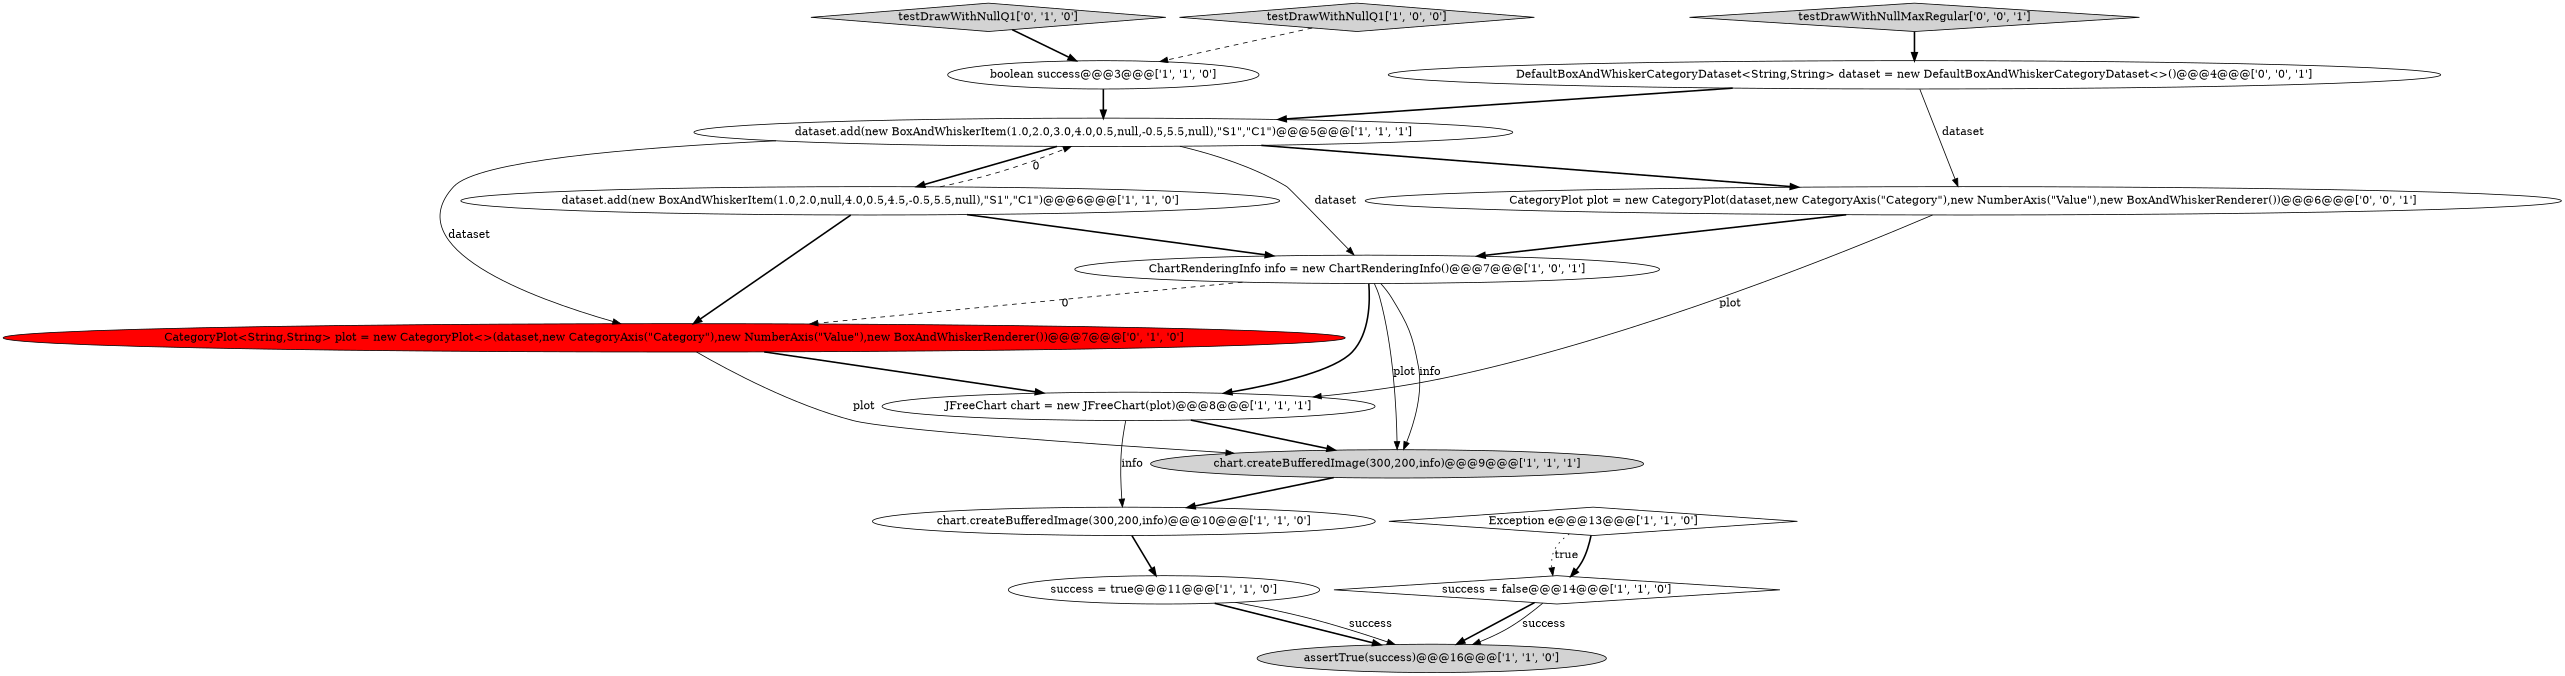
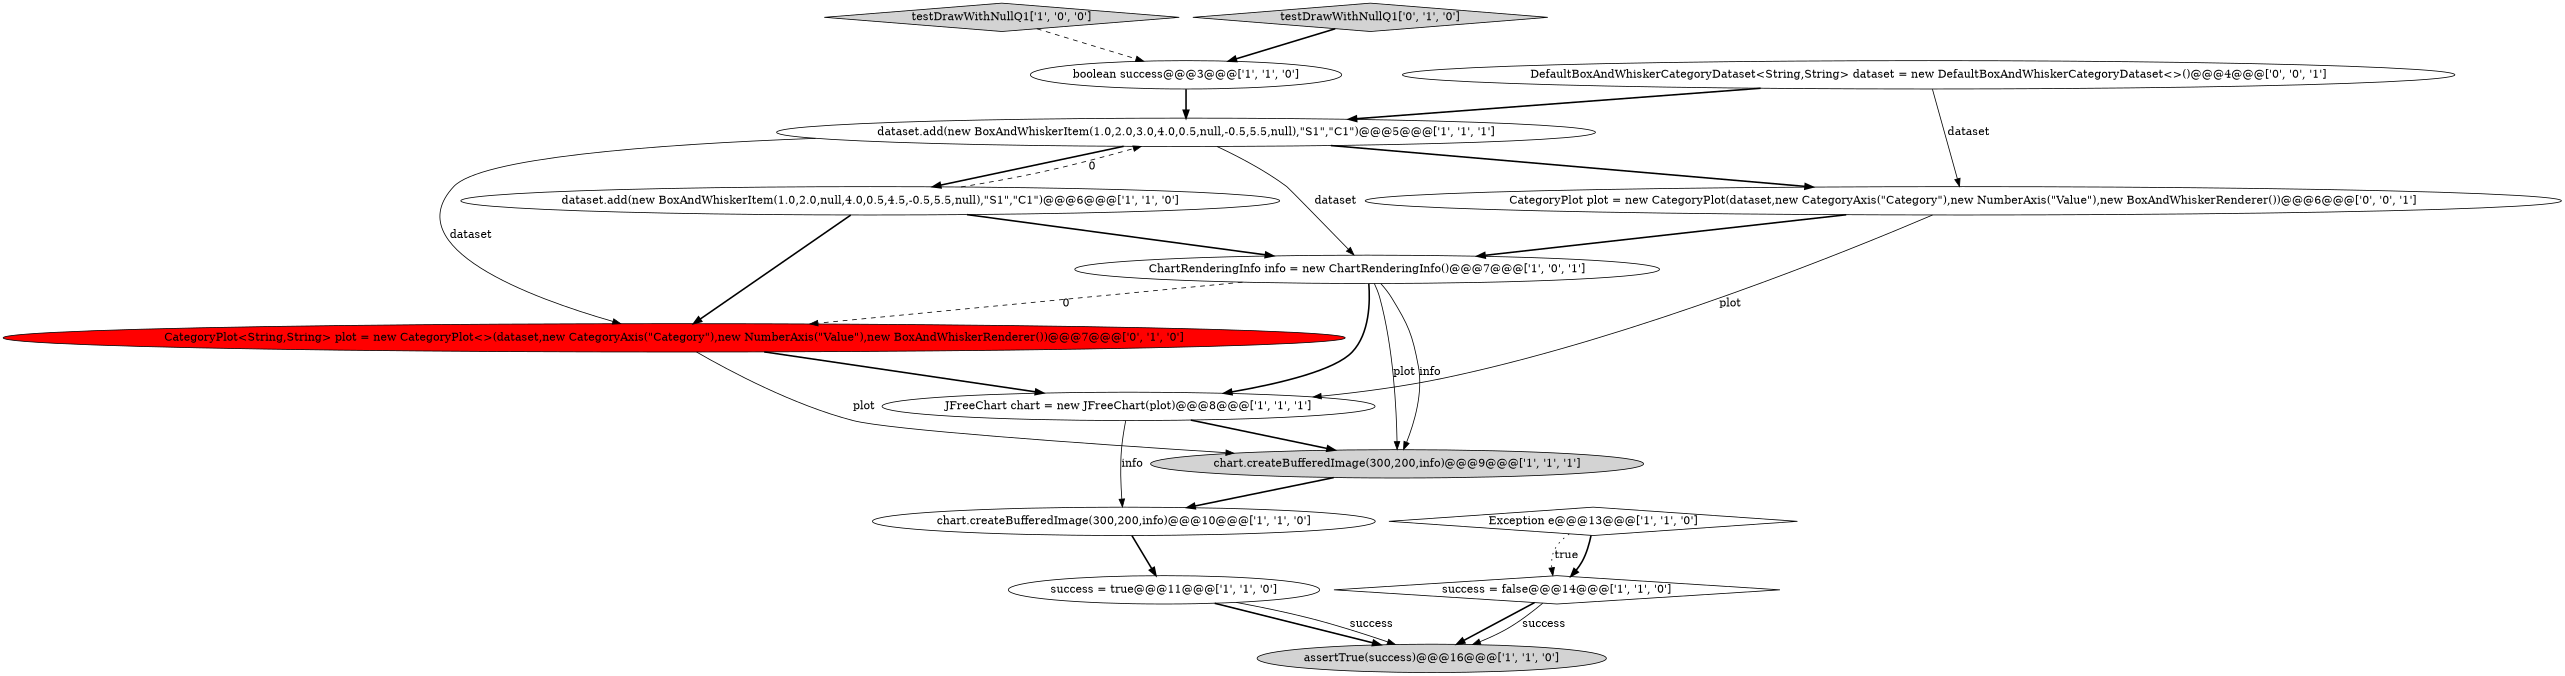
  digraph {
    node [fillcolor=white shape=ellipse style=filled]
    edge [style=bold]
    n1 [label="boolean success@@@3@@@['1', '1', '0']"]
    n2 [label="dataset.add(new BoxAndWhiskerItem(1.0,2.0,3.0,4.0,0.5,null,-0.5,5.5,null),\"S1\",\"C1\")@@@5@@@['1', '1', '1']"]
    n3 [label="ChartRenderingInfo info = new ChartRenderingInfo()@@@7@@@['1', '0', '1']"]
    n4 [fillcolor=red label="CategoryPlot<String,String> plot = new CategoryPlot<>(dataset,new CategoryAxis(\"Category\"),new NumberAxis(\"Value\"),new BoxAndWhiskerRenderer())@@@7@@@['0', '1', '0']"]
    n5 [label="dataset.add(new BoxAndWhiskerItem(1.0,2.0,null,4.0,0.5,4.5,-0.5,5.5,null),\"S1\",\"C1\")@@@6@@@['1', '1', '0']"]
    n6 [label="CategoryPlot plot = new CategoryPlot(dataset,new CategoryAxis(\"Category\"),new NumberAxis(\"Value\"),new BoxAndWhiskerRenderer())@@@6@@@['0', '0', '1']"]
    n7 [label="JFreeChart chart = new JFreeChart(plot)@@@8@@@['1', '1', '1']"]
    n8 [fillcolor=lightgray label="chart.createBufferedImage(300,200,info)@@@9@@@['1', '1', '1']"]
    n9 [label="chart.createBufferedImage(300,200,info)@@@10@@@['1', '1', '0']"]
    n10 [label="success = true@@@11@@@['1', '1', '0']"]
    n11 [fillcolor=lightgray label="assertTrue(success)@@@16@@@['1', '1', '0']"]
-   n12 [fillcolor=lightgray label="testDrawWithNullMaxRegular['0', '0', '1']" shape=diamond]
    n13 [label="DefaultBoxAndWhiskerCategoryDataset<String,String> dataset = new DefaultBoxAndWhiskerCategoryDataset<>()@@@4@@@['0', '0', '1']"]
    n14 [label="success = false@@@14@@@['1', '1', '0']" shape=diamond]
    n15 [label="Exception e@@@13@@@['1', '1', '0']" shape=diamond]
    n16 [fillcolor=lightgray label="testDrawWithNullQ1['1', '0', '0']" shape=diamond]
    n17 [fillcolor=lightgray label="testDrawWithNullQ1['0', '1', '0']" shape=diamond]
    n1 -> n2
    n2 -> n3 [label=dataset style=solid]
    n2 -> n4 [label=dataset style=solid]
    n2 -> n5
    n2 -> n6
    n3 -> n4 [label=0 style=dashed]
    n3 -> n7
    n3 -> n8 [label=plot style=solid]
    n3 -> n8 [label=info style=solid]
    n4 -> n7
    n4 -> n8 [label=plot style=solid]
    n5 -> n2 [label=0 style=dashed]
    n5 -> n3
    n5 -> n4
    n6 -> n3
    n6 -> n7 [label=plot style=solid]
    n7 -> n8
    n7 -> n9 [label=info style=solid]
    n8 -> n9
    n9 -> n10
    n10 -> n11
    n10 -> n11 [label=success style=solid]
-   n12 -> n13
    n13 -> n2
    n13 -> n6 [label=dataset style=solid]
    n14 -> n11
    n14 -> n11 [label=success style=solid]
    n15 -> n14
    n15 -> n14 [label=true style=dotted]
    n16 -> n1 [style=dashed]
    n17 -> n1
  }
